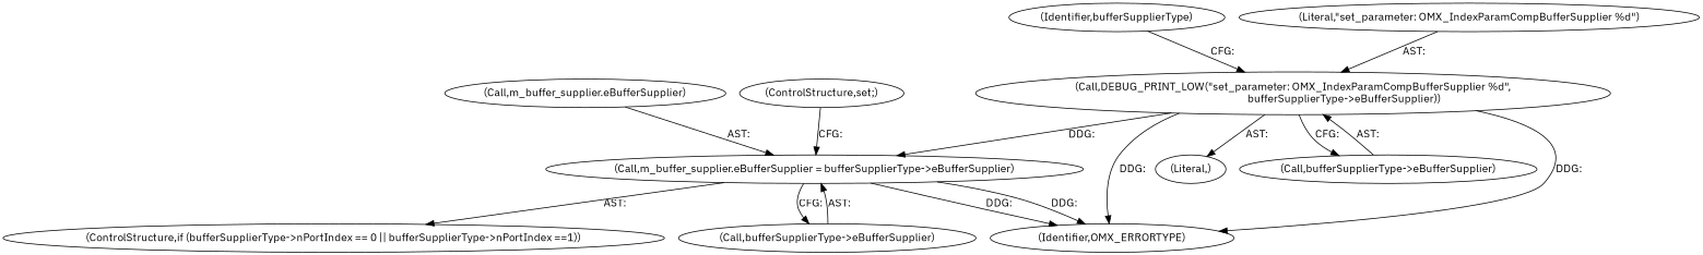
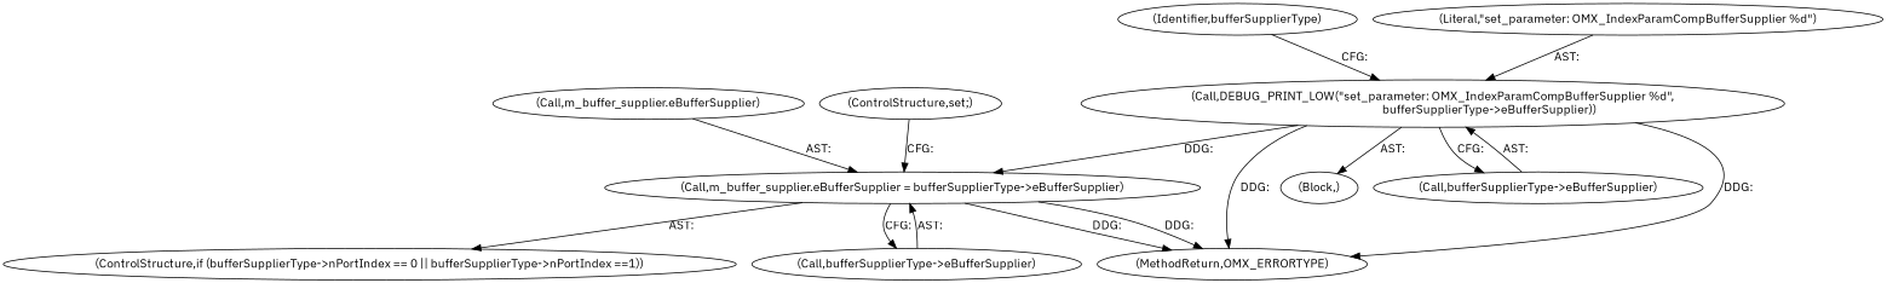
  digraph {
    fontname="IBM Plex Sans"
    node [fontname="IBM Plex Sans"]
    edge [fontname="IBM Plex Sans"]
    n1 [label="(Call,DEBUG_PRINT_LOW(\"set_parameter: OMX_IndexParamCompBufferSupplier %d\",\n                                           bufferSupplierType->eBufferSupplier))"]
    n2 [label="(Call,m_buffer_supplier.eBufferSupplier = bufferSupplierType->eBufferSupplier)"]
-   n3 [label="(Identifier,OMX_ERRORTYPE)"]
-   n4 [label="(Literal,)"]
+   n3 [label="(MethodReturn,OMX_ERRORTYPE)"]
+   n4 [label="(Block,)"]
    n5 [label="(Call,bufferSupplierType->eBufferSupplier)"]
    n6 [label="(ControlStructure,if (bufferSupplierType->nPortIndex == 0 || bufferSupplierType->nPortIndex ==1))"]
    n7 [label="(Call,bufferSupplierType->eBufferSupplier)"]
    n8 [label="(Call,m_buffer_supplier.eBufferSupplier)"]
    n9 [label="(Identifier,bufferSupplierType)"]
    n10 [label="(ControlStructure,set;)"]
    n11 [label="(Literal,\"set_parameter: OMX_IndexParamCompBufferSupplier %d\")"]
    n1 -> n2 [label="DDG: "]
    n1 -> n3 [label="DDG: "]
    n1 -> n3 [label="DDG: "]
    n1 -> n4 [label="AST: "]
    n1 -> n5 [label="CFG: "]
    n2 -> n3 [label="DDG: "]
    n2 -> n3 [label="DDG: "]
    n2 -> n6 [label="AST: "]
    n2 -> n7 [label="CFG: "]
    n5 -> n1 [label="AST: "]
    n7 -> n2 [label="AST: "]
    n8 -> n2 [label="AST: "]
    n9 -> n1 [label="CFG: "]
    n10 -> n2 [label="CFG: "]
    n11 -> n1 [label="AST: "]
  }
